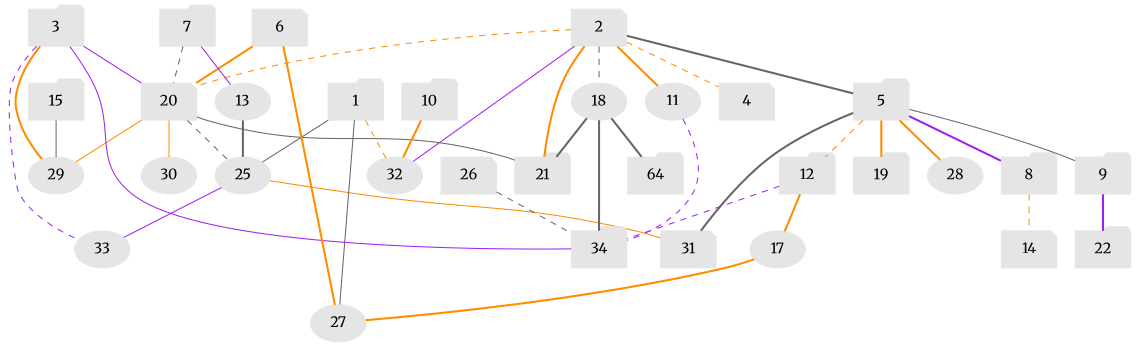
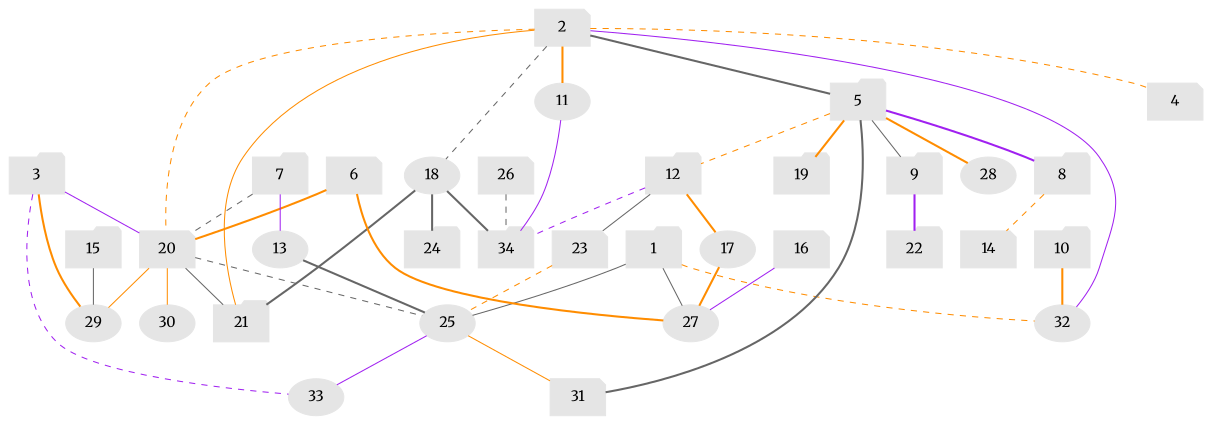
  graph {
    fontname=Merriweather
    node [color=gray90 fontname=Merriweather shape=folder style=filled]
    edge [color=darkorange fontname=Merriweather style=bold weight=1.0]
    25 [shape=ellipse]
    1
    27 [shape=ellipse]
    32 [shape=ellipse]
    33 [shape=ellipse]
    31 [shape=note]
    2 [shape=note]
    4 [shape=note]
    5
    11 [shape=ellipse]
    18 [shape=ellipse]
    20 [shape=note]
    21
    8
    9
    12
    19
    28 [shape=ellipse]
    34
-   24 [label=64]
+   16 [shape=note]
+   24
    29 [shape=ellipse]
    30 [shape=ellipse]
    3
    14 [shape=note]
    22
    17 [shape=ellipse]
+   23 [shape=note]
    6 [shape=note]
    7
    13 [shape=ellipse]
    10
    15
    26 [shape=note]
    25 -- 33 [color=purple style=solid]
    25 -- 31 [style=solid]
    1 -- 25 [color=gray40 style=solid]
    1 -- 27 [color=gray40 style=solid]
    1 -- 32 [style=dashed]
    2 -- 32 [color=purple style=solid]
    2 -- 4 [style=dashed]
    2 -- 5 [color=gray40]
    2 -- 11
    2 -- 18 [color=gray40 style=dashed]
    2 -- 20 [style=dashed]
-   2 -- 21
+   2 -- 21 [style=solid]
    5 -- 31 [color=gray40]
    5 -- 8 [color=purple]
    5 -- 9 [color=gray40 style=solid]
    5 -- 12 [style=dashed]
    5 -- 19
    5 -- 28
-   11 -- 34 [color=purple style=dashed]
+   11 -- 34 [color=purple style=solid]
    18 -- 21 [color=gray40]
    18 -- 34 [color=gray40 weight=2.0]
    18 -- 24 [color=gray40]
    20 -- 25 [color=gray40 style=dashed]
    20 -- 21 [color=gray40 style=solid]
    20 -- 29 [style=solid]
    20 -- 30 [style=solid]
    8 -- 14 [style=dashed]
    9 -- 22 [color=purple]
    12 -- 34 [color=purple style=dashed]
    12 -- 17
+   12 -- 23 [color=gray40 style=solid]
+   16 -- 27 [color=purple style=solid]
    3 -- 33 [color=purple style=dashed]
    3 -- 20 [color=purple style=solid]
-   3 -- 34 [color=purple style=solid]
    3 -- 29
    17 -- 27
+   23 -- 25 [style=dashed]
    6 -- 27
    6 -- 20
    7 -- 20 [color=gray40 style=dashed]
    7 -- 13 [color=purple style=solid]
    13 -- 25 [color=gray40]
    10 -- 32
    15 -- 29 [color=gray40 style=solid]
    26 -- 34 [color=gray40 style=dashed]
  }
